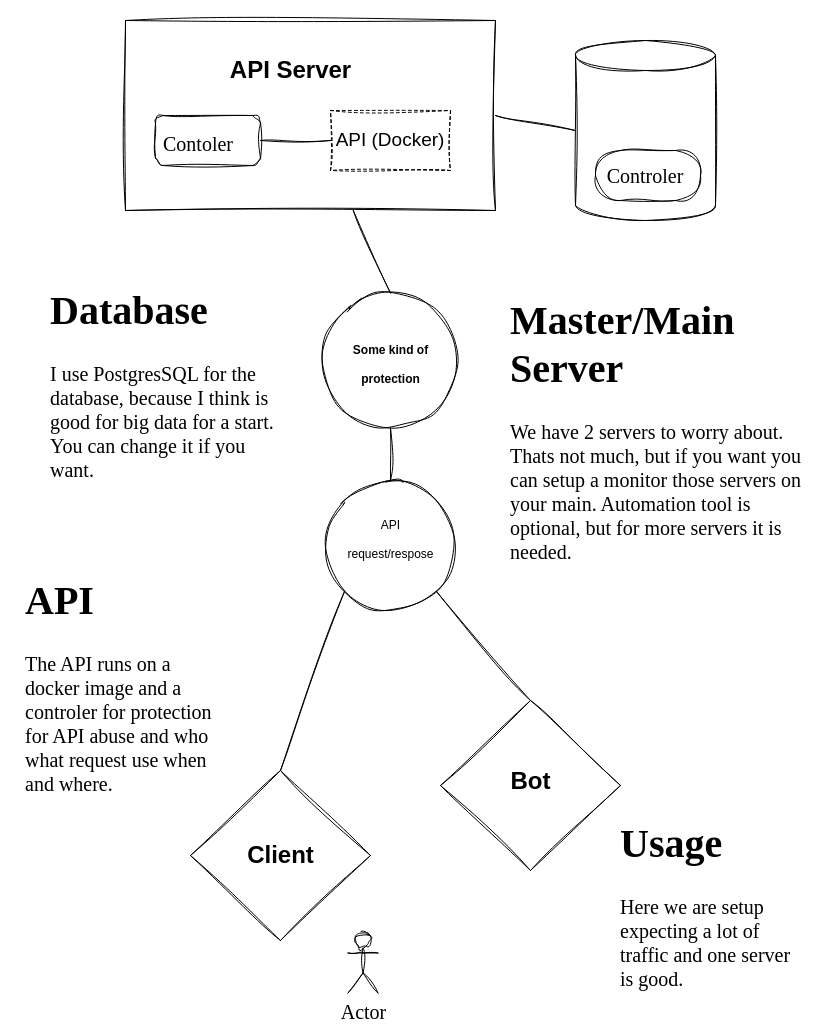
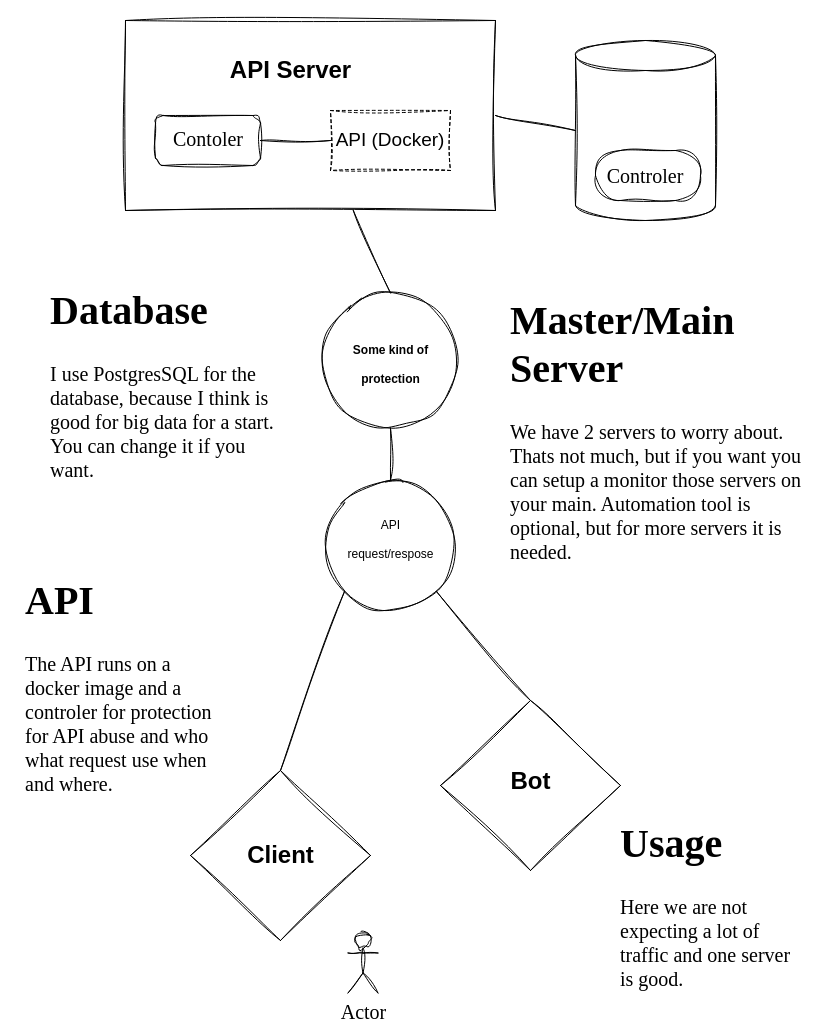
  <mxCell id="0" />
  <mxCell id="1" parent="0" />
  <mxCell id="2" value="" style="rounded=0;whiteSpace=wrap;html=1;sketch=1;curveFitting=1;jiggle=2;" parent="1" vertex="1"><mxGeometry x="125" y="20" width="370" height="190" as="geometry" /></mxCell>
  <mxCell id="3" value="&lt;font style=&quot;font-size: 19px;&quot;&gt;API (Docker)&lt;/font&gt;" style="rounded=0;whiteSpace=wrap;html=1;sketch=1;curveFitting=1;jiggle=2;dashed=1;" parent="1" vertex="1"><mxGeometry x="330" y="110" width="120" height="60" as="geometry" /></mxCell>
  <mxCell id="4" value="API Server" style="text;strokeColor=none;fillColor=none;html=1;fontSize=24;fontStyle=1;verticalAlign=middle;align=center;rounded=0;sketch=1;curveFitting=1;jiggle=2;" parent="1" vertex="1"><mxGeometry x="240" y="50" width="100" height="40" as="geometry" /></mxCell>
  <mxCell id="5" value="" style="ellipse;whiteSpace=wrap;html=1;aspect=fixed;fontSize=12;rounded=0;sketch=1;curveFitting=1;jiggle=2;" parent="1" vertex="1"><mxGeometry x="322.5" y="292.5" width="135" height="135" as="geometry" /></mxCell>
  <mxCell id="6" value="&lt;span style=&quot;font-size: 12px;&quot;&gt;Some kind of &lt;br&gt;protection&lt;/span&gt;" style="text;strokeColor=none;fillColor=none;html=1;fontSize=24;fontStyle=1;verticalAlign=middle;align=center;rounded=0;sketch=1;curveFitting=1;jiggle=2;" parent="1" vertex="1"><mxGeometry x="347.5" y="320" width="85" height="80" as="geometry" /></mxCell>
  <mxCell id="7" value="" style="endArrow=none;html=1;fontSize=12;exitX=0.5;exitY=0;exitDx=0;exitDy=0;rounded=0;sketch=1;curveFitting=1;jiggle=2;" parent="1" source="5" target="2" edge="1"><mxGeometry width="50" height="50" relative="1" as="geometry"><mxPoint x="385" y="380" as="sourcePoint" /><mxPoint x="435" y="330" as="targetPoint" /></mxGeometry></mxCell>
  <mxCell id="8" value="" style="ellipse;whiteSpace=wrap;html=1;aspect=fixed;fontSize=12;rounded=0;sketch=1;curveFitting=1;jiggle=2;" parent="1" vertex="1"><mxGeometry x="325" y="480" width="130" height="130" as="geometry" /></mxCell>
  <mxCell id="9" value="" style="endArrow=none;html=1;fontSize=12;entryX=0.5;entryY=1;entryDx=0;entryDy=0;exitX=0.5;exitY=0;exitDx=0;exitDy=0;rounded=0;sketch=1;curveFitting=1;jiggle=2;" parent="1" source="8" target="5" edge="1"><mxGeometry width="50" height="50" relative="1" as="geometry"><mxPoint x="385" y="570" as="sourcePoint" /><mxPoint x="435" y="520" as="targetPoint" /></mxGeometry></mxCell>
  <mxCell id="10" value="&lt;span style=&quot;font-size: 12px; font-weight: 400;&quot;&gt;API &lt;br&gt;request/respose&lt;br&gt;&lt;/span&gt;" style="text;strokeColor=none;fillColor=none;html=1;fontSize=24;fontStyle=1;verticalAlign=middle;align=center;rounded=0;sketch=1;curveFitting=1;jiggle=2;" parent="1" vertex="1"><mxGeometry x="340" y="500" width="100" height="70" as="geometry" /></mxCell>
  <mxCell id="11" value="" style="rhombus;whiteSpace=wrap;html=1;fontSize=19;rounded=0;sketch=1;curveFitting=1;jiggle=2;" parent="1" vertex="1"><mxGeometry x="190" y="770" width="180" height="170" as="geometry" /></mxCell>
  <mxCell id="12" value="Client" style="text;strokeColor=none;fillColor=none;html=1;fontSize=24;fontStyle=1;verticalAlign=middle;align=center;rounded=0;sketch=1;curveFitting=1;jiggle=2;" parent="1" vertex="1"><mxGeometry x="225" y="822.5" width="110" height="65" as="geometry" /></mxCell>
  <mxCell id="13" value="" style="rhombus;whiteSpace=wrap;html=1;fontSize=19;rounded=0;sketch=1;curveFitting=1;jiggle=2;" parent="1" vertex="1"><mxGeometry x="440" y="700" width="180" height="170" as="geometry" /></mxCell>
  <mxCell id="14" value="&lt;br&gt;Bot" style="text;strokeColor=none;fillColor=none;html=1;fontSize=24;fontStyle=1;verticalAlign=middle;align=center;rounded=0;sketch=1;curveFitting=1;jiggle=2;" parent="1" vertex="1"><mxGeometry x="470" y="730" width="120" height="72.5" as="geometry" /></mxCell>
  <mxCell id="15" value="" style="endArrow=none;html=1;fontSize=19;entryX=0;entryY=1;entryDx=0;entryDy=0;exitX=0.5;exitY=0;exitDx=0;exitDy=0;rounded=0;sketch=1;curveFitting=1;jiggle=2;" parent="1" source="11" target="8" edge="1"><mxGeometry width="50" height="50" relative="1" as="geometry"><mxPoint x="395" y="690" as="sourcePoint" /><mxPoint x="445" y="640" as="targetPoint" /></mxGeometry></mxCell>
  <mxCell id="16" value="" style="endArrow=none;html=1;fontSize=19;entryX=1;entryY=1;entryDx=0;entryDy=0;exitX=0.5;exitY=0;exitDx=0;exitDy=0;rounded=0;sketch=1;curveFitting=1;jiggle=2;" parent="1" source="13" target="8" edge="1"><mxGeometry width="50" height="50" relative="1" as="geometry"><mxPoint x="395" y="690" as="sourcePoint" /><mxPoint x="445" y="640" as="targetPoint" /></mxGeometry></mxCell>
  <mxCell id="17" value="Actor" style="shape=umlActor;verticalLabelPosition=bottom;verticalAlign=top;html=1;outlineConnect=0;sketch=1;hachureGap=4;jiggle=2;curveFitting=1;fontFamily=Architects Daughter;fontSource=https%3A%2F%2Ffonts.googleapis.com%2Fcss%3Ffamily%3DArchitects%2BDaughter;fontSize=20;" parent="1" vertex="1"><mxGeometry x="347.5" y="932.5" width="30" height="60" as="geometry" /></mxCell>
  <mxCell id="18" value="" style="shape=cylinder3;whiteSpace=wrap;html=1;boundedLbl=1;backgroundOutline=1;size=15;sketch=1;hachureGap=4;jiggle=2;curveFitting=1;fontFamily=Architects Daughter;fontSource=https%3A%2F%2Ffonts.googleapis.com%2Fcss%3Ffamily%3DArchitects%2BDaughter;fontSize=20;" parent="1" vertex="1"><mxGeometry x="575" y="40" width="140" height="180" as="geometry" /></mxCell>
  <mxCell id="19" value="" style="endArrow=none;html=1;sketch=1;hachureGap=4;jiggle=2;curveFitting=1;fontFamily=Architects Daughter;fontSource=https%3A%2F%2Ffonts.googleapis.com%2Fcss%3Ffamily%3DArchitects%2BDaughter;fontSize=16;entryX=0;entryY=0.5;entryDx=0;entryDy=0;entryPerimeter=0;exitX=1;exitY=0.5;exitDx=0;exitDy=0;" parent="1" source="2" target="18" edge="1"><mxGeometry width="50" height="50" relative="1" as="geometry"><mxPoint x="305" y="250" as="sourcePoint" /><mxPoint x="355" y="200" as="targetPoint" /></mxGeometry></mxCell>
  <mxCell id="20" value="" style="rounded=1;whiteSpace=wrap;html=1;sketch=1;hachureGap=4;jiggle=2;curveFitting=1;fontFamily=Architects Daughter;fontSource=https%3A%2F%2Ffonts.googleapis.com%2Fcss%3Ffamily%3DArchitects%2BDaughter;fontSize=20;arcSize=50;" parent="1" vertex="1"><mxGeometry x="595" y="150" width="105" height="50" as="geometry" /></mxCell>
  <mxCell id="21" value="Controler" style="text;html=1;strokeColor=none;fillColor=none;align=center;verticalAlign=middle;whiteSpace=wrap;rounded=0;sketch=1;hachureGap=4;jiggle=2;curveFitting=1;fontFamily=Architects Daughter;fontSource=https%3A%2F%2Ffonts.googleapis.com%2Fcss%3Ffamily%3DArchitects%2BDaughter;fontSize=20;" parent="1" vertex="1"><mxGeometry x="615" y="160" width="60" height="30" as="geometry" /></mxCell>
  <mxCell id="22" value="" style="rounded=1;whiteSpace=wrap;html=1;sketch=1;hachureGap=4;jiggle=2;curveFitting=1;fontFamily=Architects Daughter;fontSource=https%3A%2F%2Ffonts.googleapis.com%2Fcss%3Ffamily%3DArchitects%2BDaughter;fontSize=20;" parent="1" vertex="1"><mxGeometry x="155" y="115" width="105" height="50" as="geometry" /></mxCell>
- <mxCell id="23" value="Contoler" style="text;html=1;strokeColor=none;fillColor=none;align=center;verticalAlign=middle;whiteSpace=wrap;rounded=0;sketch=1;hachureGap=4;jiggle=2;curveFitting=1;fontFamily=Architects Daughter;fontSource=https%3A%2F%2Ffonts.googleapis.com%2Fcss%3Ffamily%3DArchitects%2BDaughter;fontSize=20;" parent="1" vertex="1"><mxGeometry x="157.5" y="130" width="80" height="25" as="geometry" /></mxCell>
+ <mxCell id="23" value="Contoler" style="text;html=1;strokeColor=none;fillColor=none;align=center;verticalAlign=middle;whiteSpace=wrap;rounded=0;sketch=1;hachureGap=4;jiggle=2;curveFitting=1;fontFamily=Architects Daughter;fontSource=https%3A%2F%2Ffonts.googleapis.com%2Fcss%3Ffamily%3DArchitects%2BDaughter;fontSize=20;" parent="1" vertex="1"><mxGeometry x="167.5" y="125" width="80" height="25" as="geometry" /></mxCell>
  <mxCell id="24" value="" style="endArrow=none;html=1;sketch=1;hachureGap=4;jiggle=2;curveFitting=1;fontFamily=Architects Daughter;fontSource=https%3A%2F%2Ffonts.googleapis.com%2Fcss%3Ffamily%3DArchitects%2BDaughter;fontSize=16;exitX=1;exitY=0.5;exitDx=0;exitDy=0;entryX=0;entryY=0.5;entryDx=0;entryDy=0;" parent="1" source="22" target="3" edge="1"><mxGeometry width="50" height="50" relative="1" as="geometry"><mxPoint x="265" y="180" as="sourcePoint" /><mxPoint x="315" y="130" as="targetPoint" /></mxGeometry></mxCell>
- <mxCell id="25" value="&lt;h1&gt;Usage&lt;/h1&gt;&lt;p&gt;Here we are setup expecting a lot of traffic and one server is good.&lt;/p&gt;" style="text;html=1;strokeColor=none;fillColor=none;spacing=5;spacingTop=-20;whiteSpace=wrap;overflow=hidden;rounded=0;sketch=1;hachureGap=4;jiggle=2;curveFitting=1;fontFamily=Architects Daughter;fontSource=https%3A%2F%2Ffonts.googleapis.com%2Fcss%3Ffamily%3DArchitects%2BDaughter;fontSize=20;" parent="1" vertex="1"><mxGeometry x="615" y="802.5" width="185" height="190" as="geometry" /></mxCell>
+ <mxCell id="25" value="&lt;h1&gt;Usage&lt;/h1&gt;&lt;p&gt;Here we are not expecting a lot of traffic and one server is good.&lt;/p&gt;" style="text;html=1;strokeColor=none;fillColor=none;spacing=5;spacingTop=-20;whiteSpace=wrap;overflow=hidden;rounded=0;sketch=1;hachureGap=4;jiggle=2;curveFitting=1;fontFamily=Architects Daughter;fontSource=https%3A%2F%2Ffonts.googleapis.com%2Fcss%3Ffamily%3DArchitects%2BDaughter;fontSize=20;" parent="1" vertex="1"><mxGeometry x="615" y="802.5" width="185" height="190" as="geometry" /></mxCell>
  <mxCell id="26" value="&lt;h1&gt;Master/Main Server&lt;/h1&gt;&lt;p&gt;We have 2 servers to worry about. Thats not much, but if you want you can setup a monitor those servers on your main. Automation tool is optional, but for more servers it is needed.&lt;/p&gt;" style="text;html=1;strokeColor=none;fillColor=none;spacing=5;spacingTop=-20;whiteSpace=wrap;overflow=hidden;rounded=0;sketch=1;hachureGap=4;jiggle=2;curveFitting=1;fontFamily=Architects Daughter;fontSource=https%3A%2F%2Ffonts.googleapis.com%2Fcss%3Ffamily%3DArchitects%2BDaughter;fontSize=20;" parent="1" vertex="1"><mxGeometry x="505" y="280" width="300" height="330" as="geometry" /></mxCell>
  <mxCell id="27" value="&lt;h1&gt;API&lt;/h1&gt;&lt;p&gt;The API runs on a docker image and a controler for protection for API abuse and who what request use when and where.&lt;/p&gt;" style="text;html=1;strokeColor=none;fillColor=none;spacing=5;spacingTop=-20;whiteSpace=wrap;overflow=hidden;rounded=0;sketch=1;hachureGap=4;jiggle=2;curveFitting=1;fontFamily=Architects Daughter;fontSource=https%3A%2F%2Ffonts.googleapis.com%2Fcss%3Ffamily%3DArchitects%2BDaughter;fontSize=20;" parent="1" vertex="1"><mxGeometry x="20" y="560" width="200" height="270" as="geometry" /></mxCell>
  <mxCell id="28" value="&lt;h1&gt;Database&lt;/h1&gt;&lt;p&gt;I use PostgresSQL for the database, because I think is good for big data for a start. You can change it if you want.&lt;/p&gt;" style="text;html=1;strokeColor=none;fillColor=none;spacing=5;spacingTop=-20;whiteSpace=wrap;overflow=hidden;rounded=0;sketch=1;hachureGap=4;jiggle=2;curveFitting=1;fontFamily=Architects Daughter;fontSource=https%3A%2F%2Ffonts.googleapis.com%2Fcss%3Ffamily%3DArchitects%2BDaughter;fontSize=20;" parent="1" vertex="1"><mxGeometry x="45" y="270" width="245" height="222.5" as="geometry" /></mxCell>
